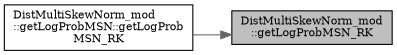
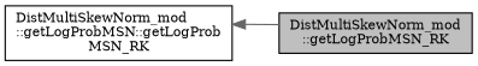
  digraph {
    rankdir=RL
    fontname="DejaVu Serif"
    node [color=black fontname="DejaVu Serif" fontsize=10 shape=record style=filled]
    n1 [fillcolor=grey75 fontcolor=black height=0.2 label="DistMultiSkewNorm_mod\l::getLogProbMSN_RK" width=0.4]
    n2 [fillcolor=white height=0.2 label="DistMultiSkewNorm_mod\l::getLogProbMSN::getLogProb\lMSN_RK" width=0.4]
-   n1 -> n2 [color=gray40 dir=back fontname="DejaVu Serif" fontsize=10 labelfontname=Helvetica labelfontsize=10 style=solid]
+   n2 -> n1 [color=gray40 dir=back fontname="DejaVu Serif" fontsize=10 labelfontname=Helvetica labelfontsize=10 style=solid]
  }
